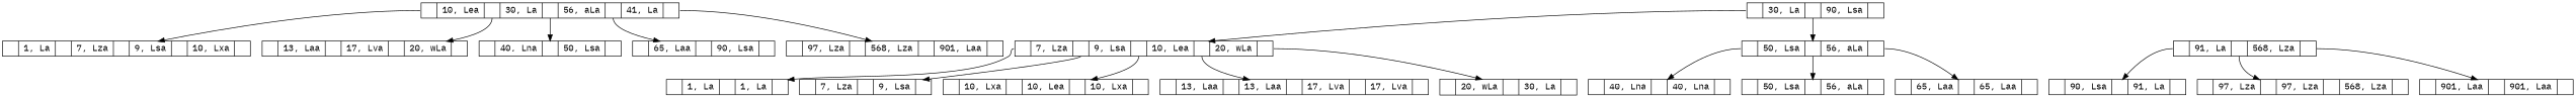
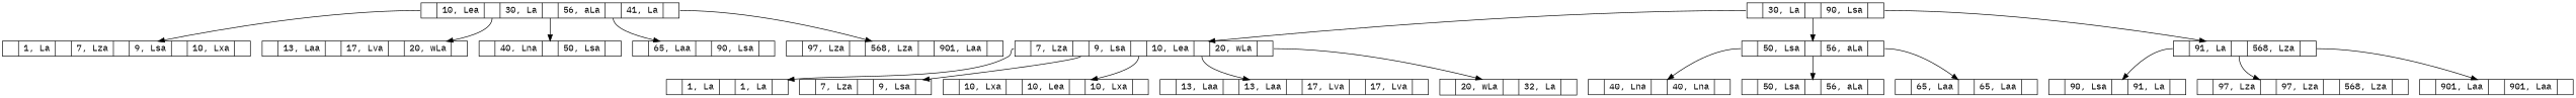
  digraph {
    fontname="IBM Plex Mono"
    node [fontname="IBM Plex Mono" shape=record]
    edge [fontname="IBM Plex Mono" tailport=P0]
    n1 [height=0.1 label="<P0>|10, Lea|<P1>|30, La|<P2>|56, aLa|<P3>|41, La|<P4>" width=0.1]
    n2 [height=0.1 label="<P0>|1, La|<P1>|7, Lza|<P2>|9, Lsa|<P3>|10, Lxa|<P4>" width=0.1]
    n3 [height=0.1 label="<P0>|13, Laa|<P1>|17, Lva|<P2>|20, wLa|<P3>" width=0.1]
    n4 [height=0.1 label="<P0>|40, Lna|<P1>|50, Lsa|<P2>" width=0.1]
    n5 [height=0.1 label="<P0>|65, Laa|<P1>|90, Lsa|<P2>" width=0.1]
    n6 [height=0.1 label="<P0>|97, Lza|<P1>|568, Lza|<P2>|901, Laa|<P3>" width=0.1]
    n7 [height=0.1 label="<P0>|30, La|<P1>|90, Lsa|<P2>" width=0.1]
    n8 [height=0.1 label="<P0>|7, Lza|<P1>|9, Lsa|<P2>|10, Lea|<P3>|20, wLa|<P4>" width=0.1]
    n9 [height=0.1 label="<P0>|50, Lsa|<P1>|56, aLa|<P2>" width=0.1]
    n10 [height=0.1 label="<P0>|91, La|<P1>|568, Lza|<P2>" width=0.1]
    n11 [height=0.1 label="<P0>|1, La|<P1>|1, La|<P2>" width=0.1]
    n12 [height=0.1 label="<P0>|7, Lza|<P1>|9, Lsa|<P2>" width=0.1]
    n13 [height=0.1 label="<P0>|10, Lxa|<P1>|10, Lea|<P2>|10, Lxa|<P3>" width=0.1]
    n14 [height=0.1 label="<P0>|13, Laa|<P1>|13, Laa|<P2>|17, Lva|<P3>|17, Lva|<P4>" width=0.1]
-   n15 [height=0.1 label="<P0>|20, wLa|<P1>|30, La|<P2>" width=0.1]
+   n15 [height=0.1 label="<P0>|20, wLa|<P1>|32, La|<P2>" width=0.1]
    n16 [height=0.1 label="<P0>|40, Lna|<P1>|40, Lna|<P2>" width=0.1]
    n17 [height=0.1 label="<P0>|50, Lsa|<P1>|56, aLa|<P2>" width=0.1]
    n18 [height=0.1 label="<P0>|65, Laa|<P1>|65, Laa|<P2>" width=0.1]
    n19 [height=0.1 label="<P0>|90, Lsa|<P1>|91, La|<P2>" width=0.1]
    n20 [height=0.1 label="<P0>|97, Lza|<P1>|97, Lza|<P2>|568, Lza|<P3>" width=0.1]
    n21 [height=0.1 label="<P0>|901, Laa|<P1>|901, Laa|<P2>" width=0.1]
    n1 -> n2
    n1 -> n3 [tailport=P1]
    n1 -> n4 [tailport=P2]
    n1 -> n5 [tailport=P3]
    n1 -> n6 [tailport=P4]
    n7 -> n8
    n7 -> n9 [tailport=P1]
+   n7 -> n10 [tailport=P2]
    n8 -> n11
    n8 -> n12 [tailport=P1]
    n8 -> n13 [tailport=P2]
    n8 -> n14 [tailport=P3]
    n8 -> n15 [tailport=P4]
    n9 -> n16
    n9 -> n17 [tailport=P1]
    n9 -> n18 [tailport=P2]
    n10 -> n19
    n10 -> n20 [tailport=P1]
    n10 -> n21 [tailport=P2]
  }
